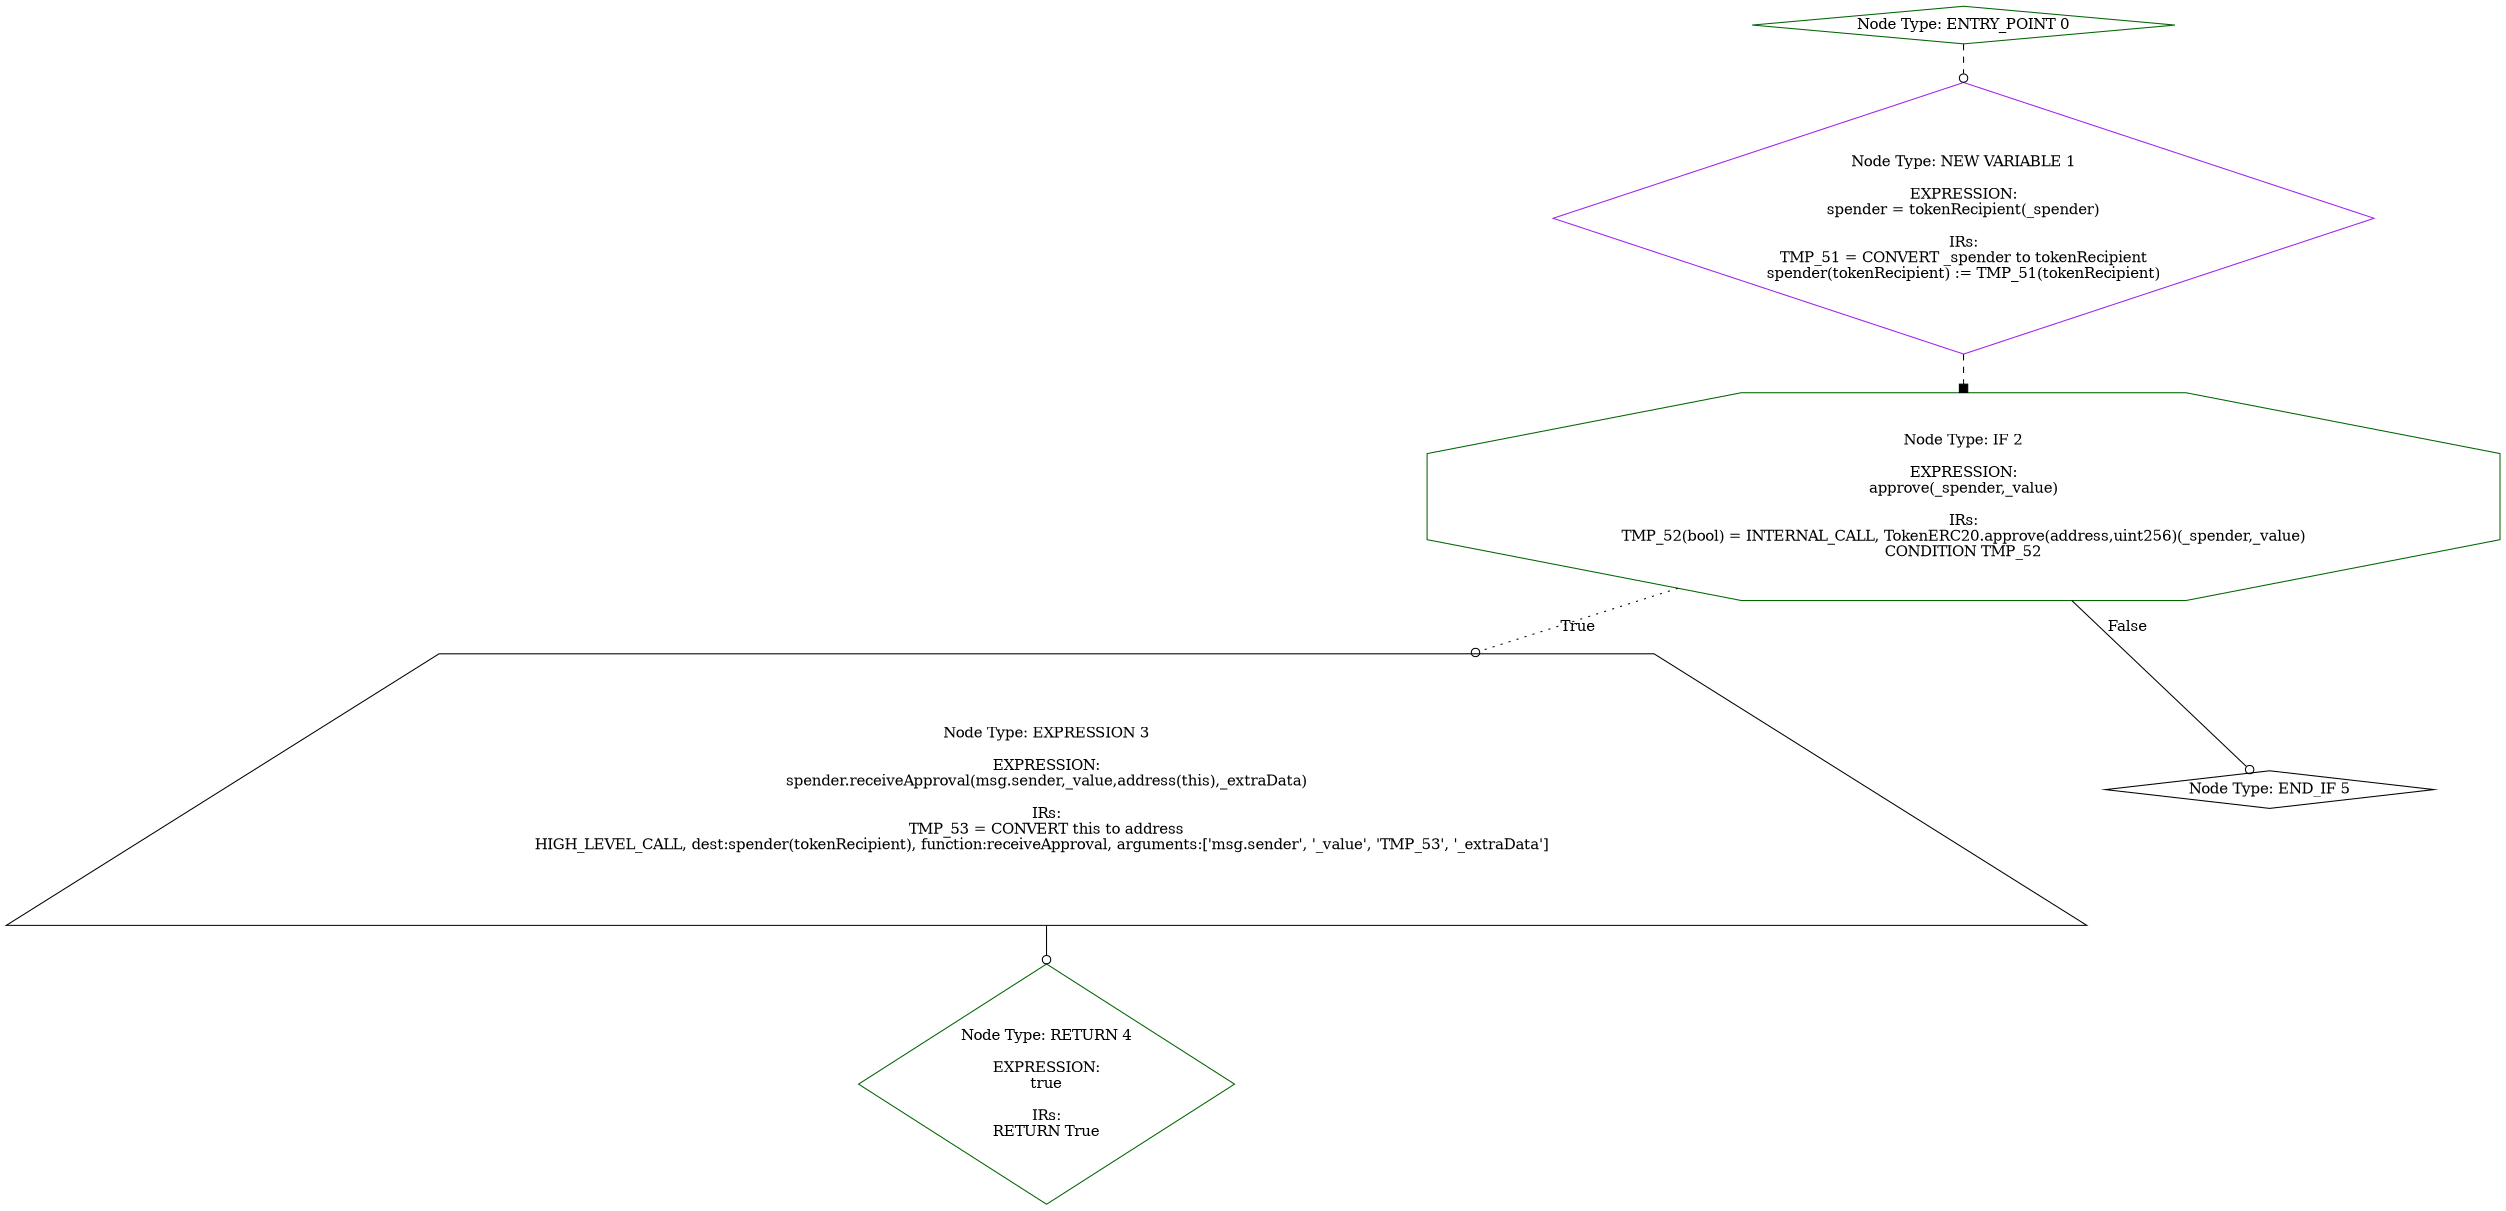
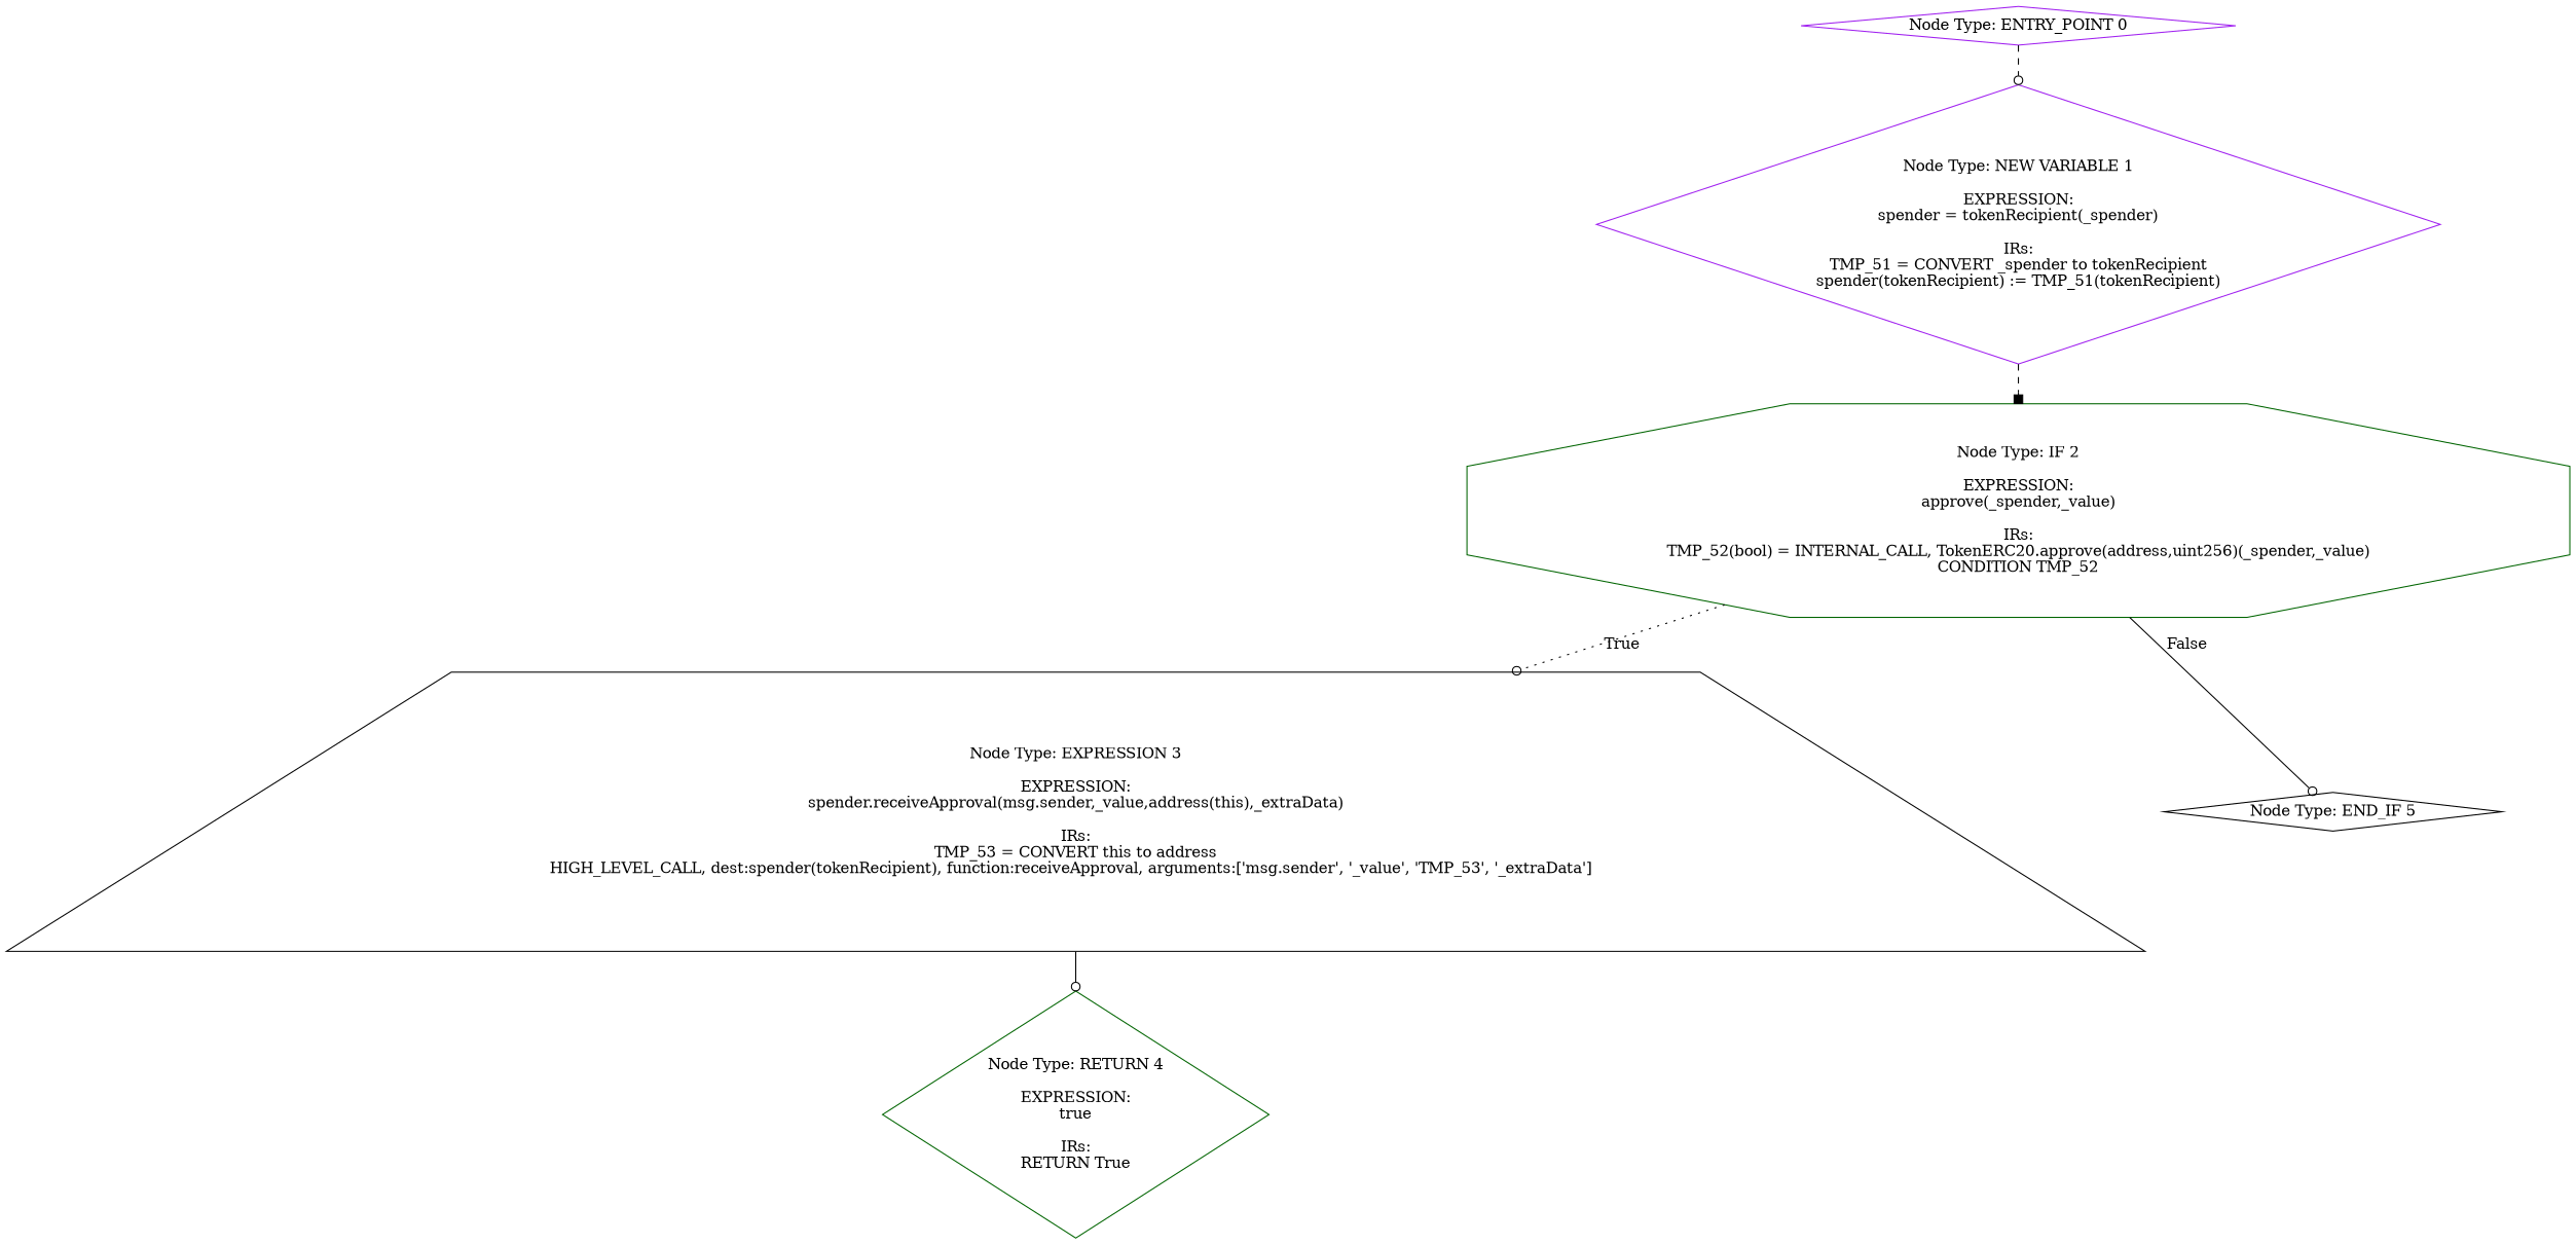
  digraph {
    node [color=purple shape=diamond]
    edge [style=dashed arrowhead=odot]
-   n1 [label="Node Type: ENTRY_POINT 0\n" color=darkgreen]
+   n1 [label="Node Type: ENTRY_POINT 0\n"]
    n2 [label="Node Type: NEW VARIABLE 1\n\nEXPRESSION:\nspender = tokenRecipient(_spender)\n\nIRs:\nTMP_51 = CONVERT _spender to tokenRecipient\nspender(tokenRecipient) := TMP_51(tokenRecipient)"]
    n3 [label="Node Type: IF 2\n\nEXPRESSION:\napprove(_spender,_value)\n\nIRs:\nTMP_52(bool) = INTERNAL_CALL, TokenERC20.approve(address,uint256)(_spender,_value)\nCONDITION TMP_52" color=darkgreen shape=octagon]
    n4 [label="Node Type: EXPRESSION 3\n\nEXPRESSION:\nspender.receiveApproval(msg.sender,_value,address(this),_extraData)\n\nIRs:\nTMP_53 = CONVERT this to address\nHIGH_LEVEL_CALL, dest:spender(tokenRecipient), function:receiveApproval, arguments:['msg.sender', '_value', 'TMP_53', '_extraData']  " color=black shape=trapezium]
    n5 [label="Node Type: END_IF 5\n" color=black]
    n6 [label="Node Type: RETURN 4\n\nEXPRESSION:\ntrue\n\nIRs:\nRETURN True" color=darkgreen]
    n1 -> n2
    n2 -> n3 [arrowhead=box]
    n3 -> n4 [label=True style=dotted]
    n3 -> n5 [label=False style=solid]
    n4 -> n6 [style=solid]
  }
